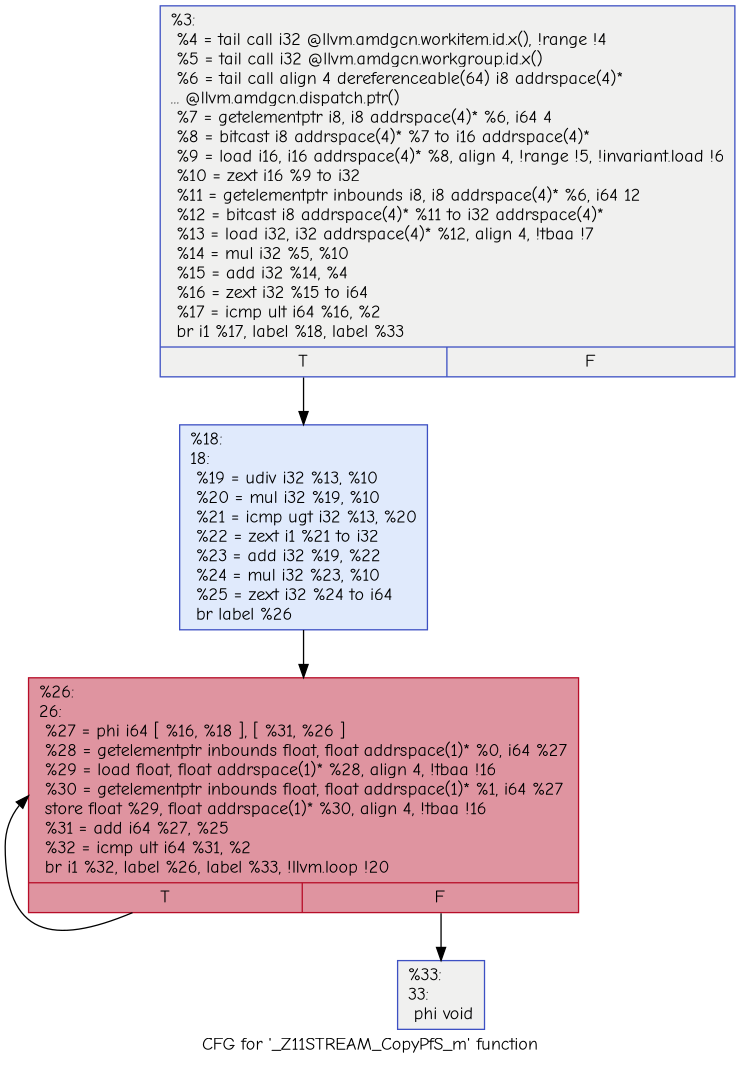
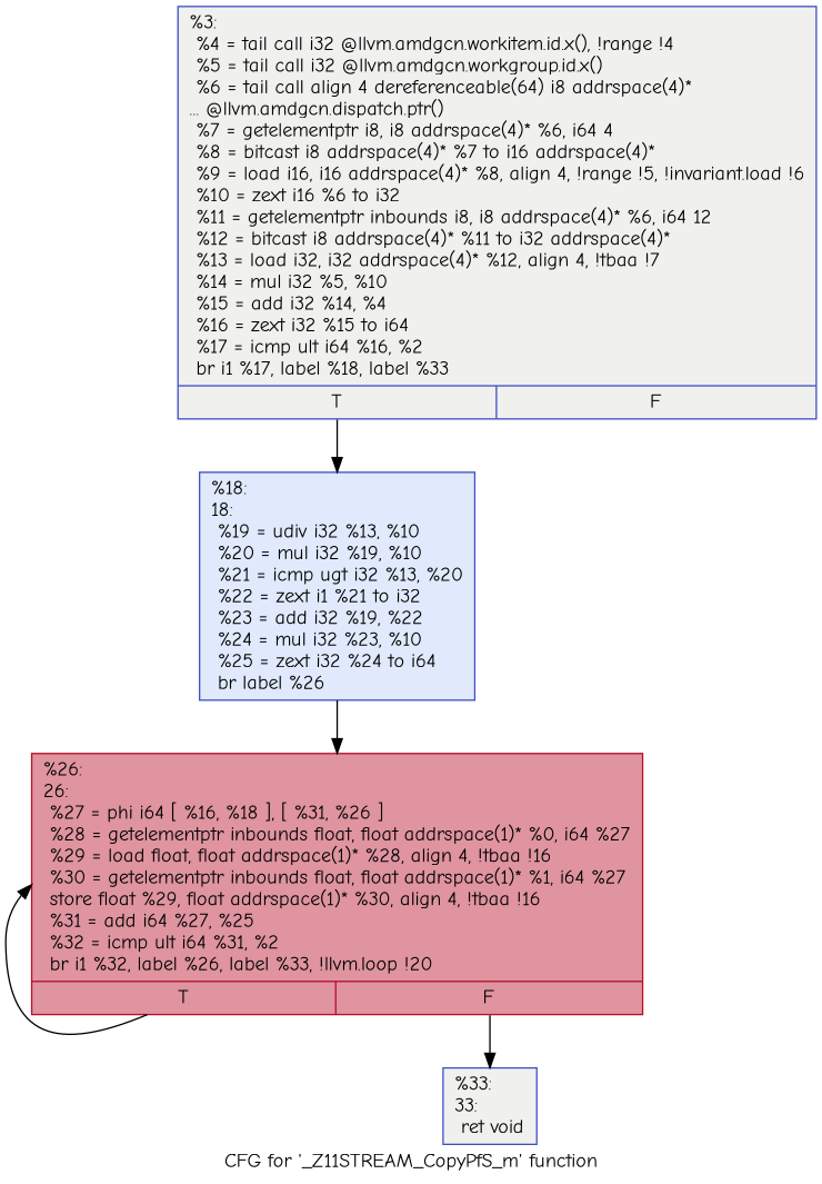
  digraph {
    fontname="Comic Neue"
    label="CFG for '_Z11STREAM_CopyPfS_m' function"
    node [color="#3d50c3ff" fillcolor="#dedcdb70" fontname="Comic Neue" shape=record style=filled]
    edge [fontname="Comic Neue" tailport=s0]
-   n1 [label="{%3:\l  %4 = tail call i32 @llvm.amdgcn.workitem.id.x(), !range !4\l  %5 = tail call i32 @llvm.amdgcn.workgroup.id.x()\l  %6 = tail call align 4 dereferenceable(64) i8 addrspace(4)*\l... @llvm.amdgcn.dispatch.ptr()\l  %7 = getelementptr i8, i8 addrspace(4)* %6, i64 4\l  %8 = bitcast i8 addrspace(4)* %7 to i16 addrspace(4)*\l  %9 = load i16, i16 addrspace(4)* %8, align 4, !range !5, !invariant.load !6\l  %10 = zext i16 %9 to i32\l  %11 = getelementptr inbounds i8, i8 addrspace(4)* %6, i64 12\l  %12 = bitcast i8 addrspace(4)* %11 to i32 addrspace(4)*\l  %13 = load i32, i32 addrspace(4)* %12, align 4, !tbaa !7\l  %14 = mul i32 %5, %10\l  %15 = add i32 %14, %4\l  %16 = zext i32 %15 to i64\l  %17 = icmp ult i64 %16, %2\l  br i1 %17, label %18, label %33\l|{<s0>T|<s1>F}}"]
+   n1 [label="{%3:\l  %4 = tail call i32 @llvm.amdgcn.workitem.id.x(), !range !4\l  %5 = tail call i32 @llvm.amdgcn.workgroup.id.x()\l  %6 = tail call align 4 dereferenceable(64) i8 addrspace(4)*\l... @llvm.amdgcn.dispatch.ptr()\l  %7 = getelementptr i8, i8 addrspace(4)* %6, i64 4\l  %8 = bitcast i8 addrspace(4)* %7 to i16 addrspace(4)*\l  %9 = load i16, i16 addrspace(4)* %8, align 4, !range !5, !invariant.load !6\l  %10 = zext i16 %6 to i32\l  %11 = getelementptr inbounds i8, i8 addrspace(4)* %6, i64 12\l  %12 = bitcast i8 addrspace(4)* %11 to i32 addrspace(4)*\l  %13 = load i32, i32 addrspace(4)* %12, align 4, !tbaa !7\l  %14 = mul i32 %5, %10\l  %15 = add i32 %14, %4\l  %16 = zext i32 %15 to i64\l  %17 = icmp ult i64 %16, %2\l  br i1 %17, label %18, label %33\l|{<s0>T|<s1>F}}"]
    n2 [fillcolor="#b9d0f970" label="{%18:\l18:                                               \l  %19 = udiv i32 %13, %10\l  %20 = mul i32 %19, %10\l  %21 = icmp ugt i32 %13, %20\l  %22 = zext i1 %21 to i32\l  %23 = add i32 %19, %22\l  %24 = mul i32 %23, %10\l  %25 = zext i32 %24 to i64\l  br label %26\l}"]
    n3 [color="#b70d28ff" fillcolor="#b70d2870" label="{%26:\l26:                                               \l  %27 = phi i64 [ %16, %18 ], [ %31, %26 ]\l  %28 = getelementptr inbounds float, float addrspace(1)* %0, i64 %27\l  %29 = load float, float addrspace(1)* %28, align 4, !tbaa !16\l  %30 = getelementptr inbounds float, float addrspace(1)* %1, i64 %27\l  store float %29, float addrspace(1)* %30, align 4, !tbaa !16\l  %31 = add i64 %27, %25\l  %32 = icmp ult i64 %31, %2\l  br i1 %32, label %26, label %33, !llvm.loop !20\l|{<s0>T|<s1>F}}"]
-   n4 [label="{%33:\l33:                                               \l  phi void\l}"]
+   n4 [label="{%33:\l33:                                               \l  ret void\l}"]
    n1 -> n2
    n2 -> n3
    n3 -> n3
    n3 -> n4 [tailport=s1]
  }
